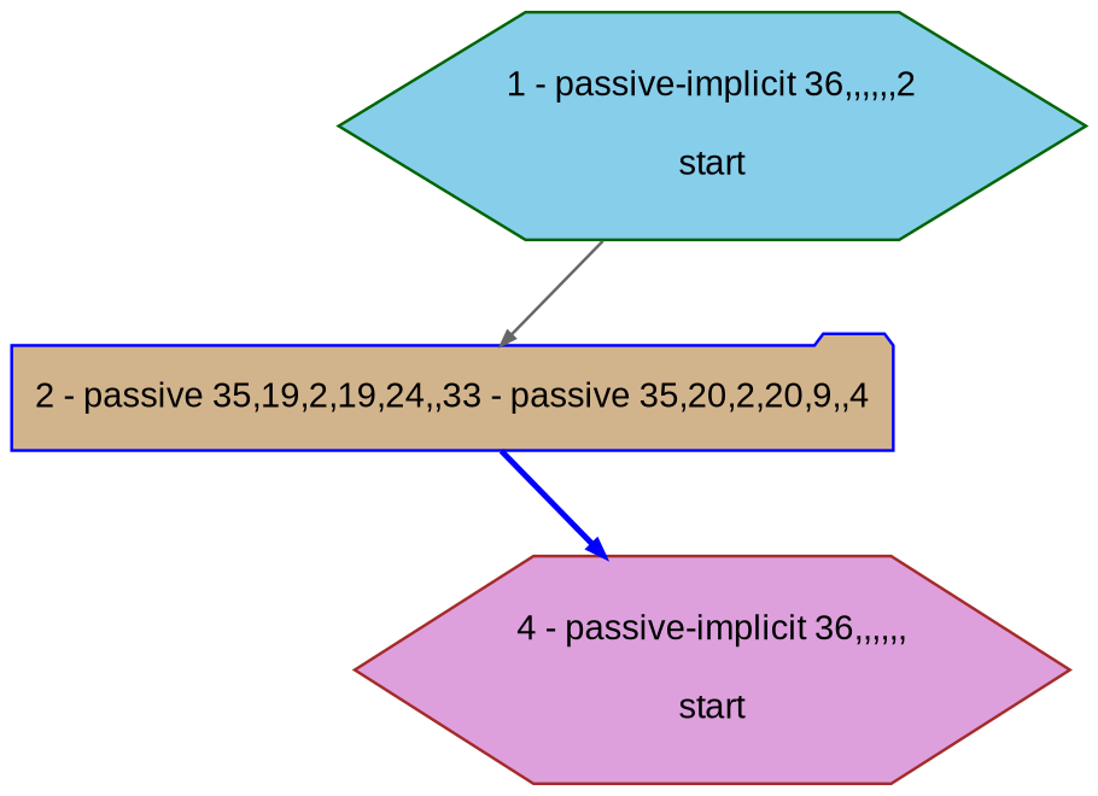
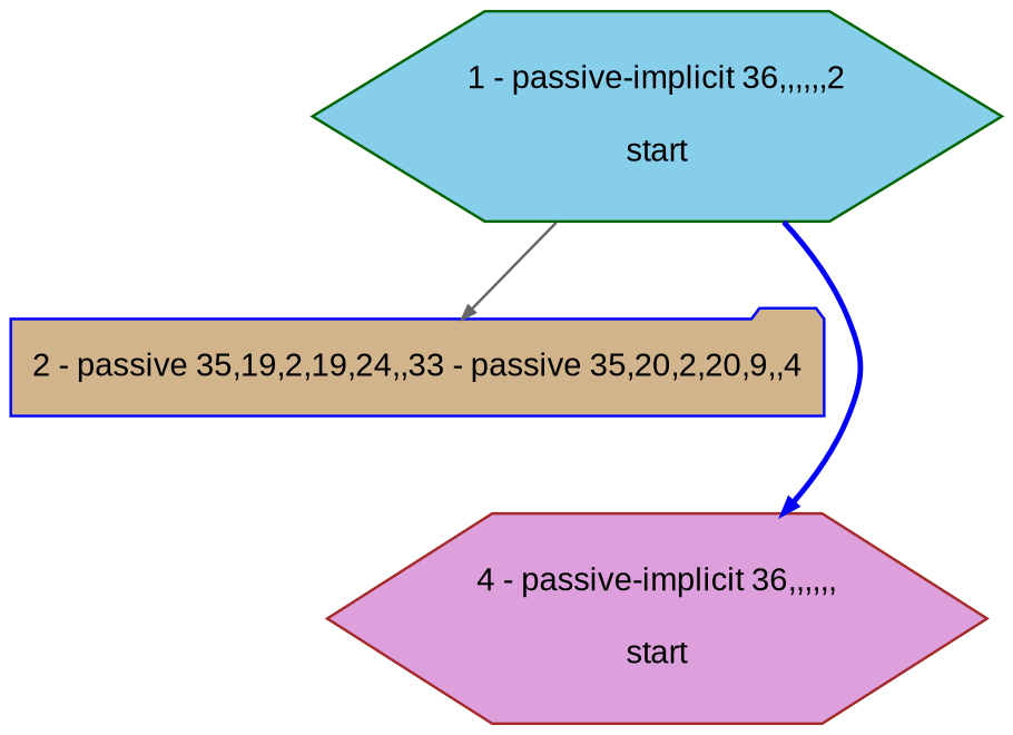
  digraph {
    bgcolor=white
    compound=true
    fillcolor="#FFFFCC"
    fontname=Arial
    fontsize=12
    pack=true
    packmode=clust
    style="rounded,filled"
    node [compound=true fixedsize=false fontname=Arial fontsize=12 node_initialized=no shape=hexagon style=filled]
    edge [arrowhead=normal arrowsize=0.5 arrowtail=none compound=true dir=forward fontcolor=black fontname=Arial fontsize=12]
    n1 [color="#0000ff" fillcolor=tan label="2 - passive 35,19,2,19,24,,33 - passive 35,20,2,20,9,,4" shape=folder]
    n2 [color="#a52a2a" fillcolor=plum label="4 - passive-implicit 36,,,,,,\n\nstart"]
    n3 [color="#006400" fillcolor=skyblue label="1 - passive-implicit 36,,,,,,2\n\nstart"]
-   n1 -> n2 [color=blue style=bold]
+   n3 -> n2 [color=blue style=bold]
    n3 -> n1 [color=gray40 style=solid]
  }
